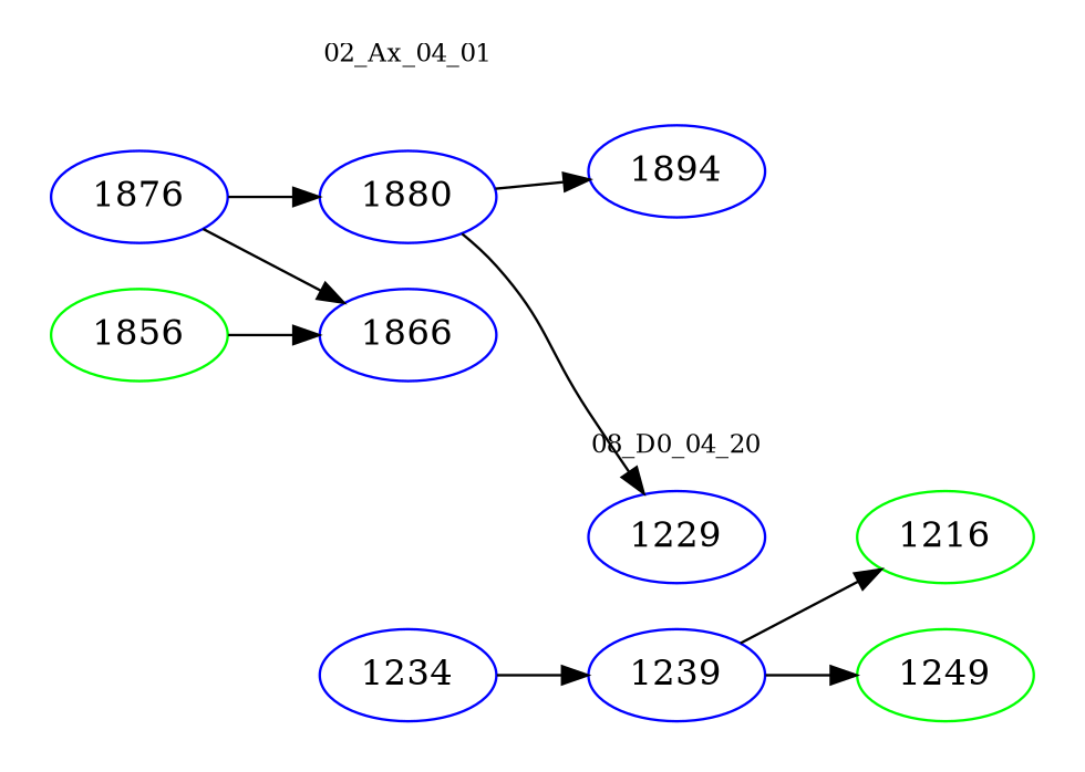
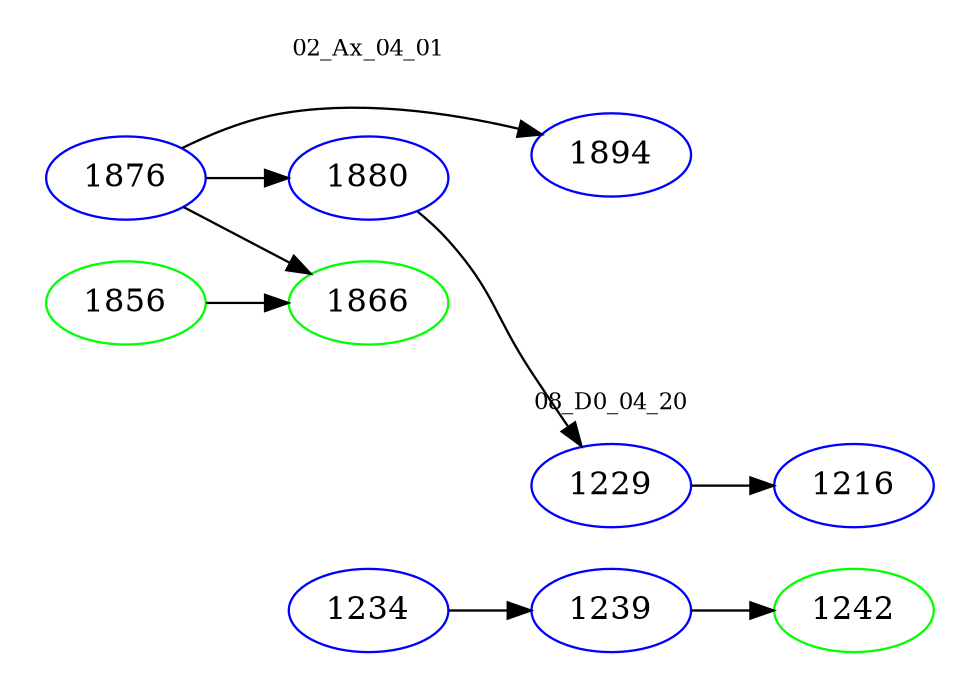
  digraph {
    rankdir=LR
    node [color=blue]
    edge [color=black]
    n1 [label=1876]
-   n2 [label=1866]
+   n2 [color=green label=1866]
    n3 [label=1880]
    n4 [color=green label=1856]
    n5 [label=1894]
    n6 [label=1234]
    n7 [label=1229]
    n8 [label=1239]
-   n9 [color=green label=1216]
-   n10 [color=green label=1249]
+   n9 [label=1216]
+   n10 [color=green label=1242]
    subgraph cluster_1 {
      color=white
      fontsize=10
      label="02_Ax_04_01"
      n1
      n2
      n3
      n4
      n5
    }
    subgraph cluster_2 {
      color=white
      fontsize=10
      label="08_D0_04_20"
      n6
      n7
      n8
      n9
      n10
    }
    n1 -> n2
    n1 -> n3
-   n3 -> n5
+   n1 -> n5
    n3 -> n7
    n4 -> n2
    n6 -> n8
-   n8 -> n9
+   n7 -> n9
    n8 -> n10
  }
